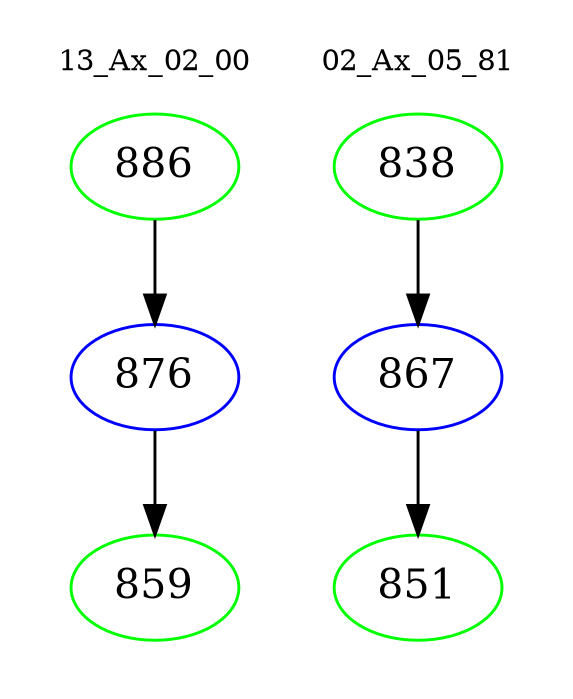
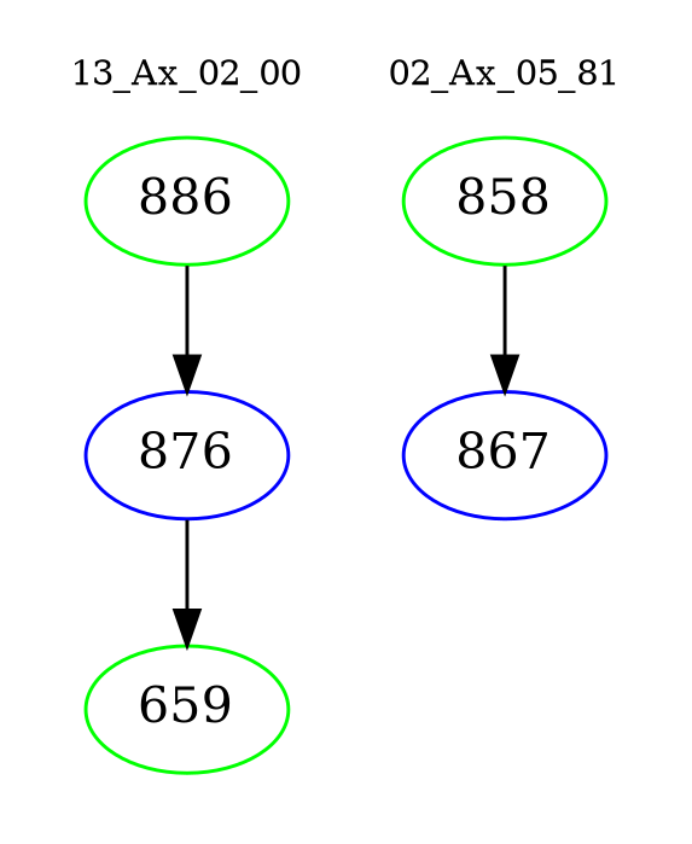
  digraph {
    node [color=green]
    edge [color=black]
    n1 [label=886]
    n2 [color=blue label=876]
-   n3 [label=859]
-   n4 [label=838]
+   n3 [label=659]
+   n4 [label=858]
    n5 [color=blue label=867]
-   n6 [label=851]
    subgraph cluster_1 {
      color=white
      fontsize=10
      label="13_Ax_02_00"
      n1
      n2
      n3
    }
    subgraph cluster_2 {
      color=white
      fontsize=10
      label="02_Ax_05_81"
      n4
      n5
-     n6
    }
    n1 -> n2
    n2 -> n3
    n4 -> n5
-   n5 -> n6
  }
